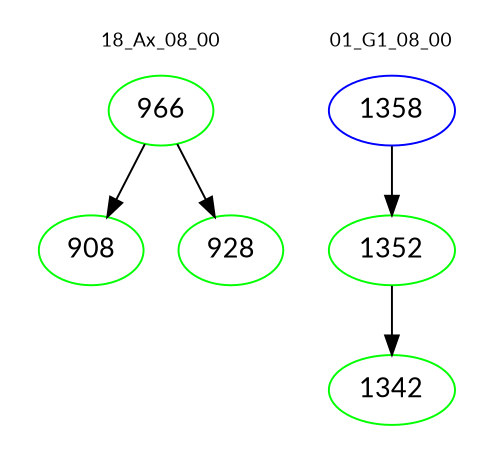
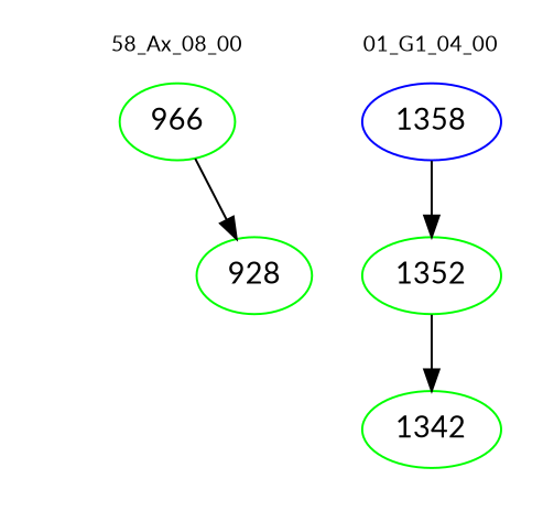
  digraph {
    fontname=Lato
    node [color=green fontname=Lato]
    edge [color=black fontname=Lato]
    n1 [label=966]
-   n2 [label=908]
    n3 [label=928]
    n4 [label=1352]
    n5 [label=1342]
    n6 [color=blue label=1358]
    subgraph cluster_1 {
      color=white
      fontsize=10
-     label="18_Ax_08_00"
+     label="58_Ax_08_00"
      n1
-     n2
      n3
    }
    subgraph cluster_2 {
      color=white
      fontsize=10
-     label="01_G1_08_00"
+     label="01_G1_04_00"
      n4
      n5
      n6
    }
-   n1 -> n2
    n1 -> n3
    n4 -> n5
    n6 -> n4
  }
